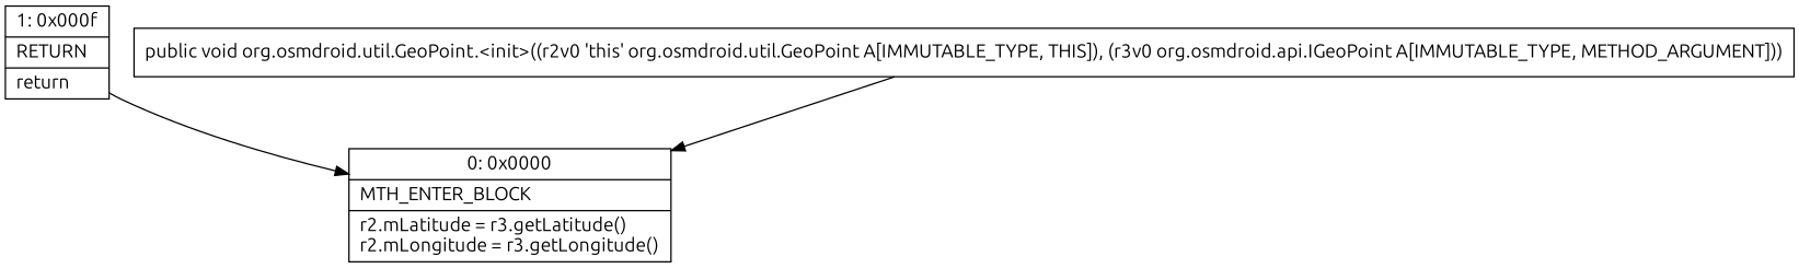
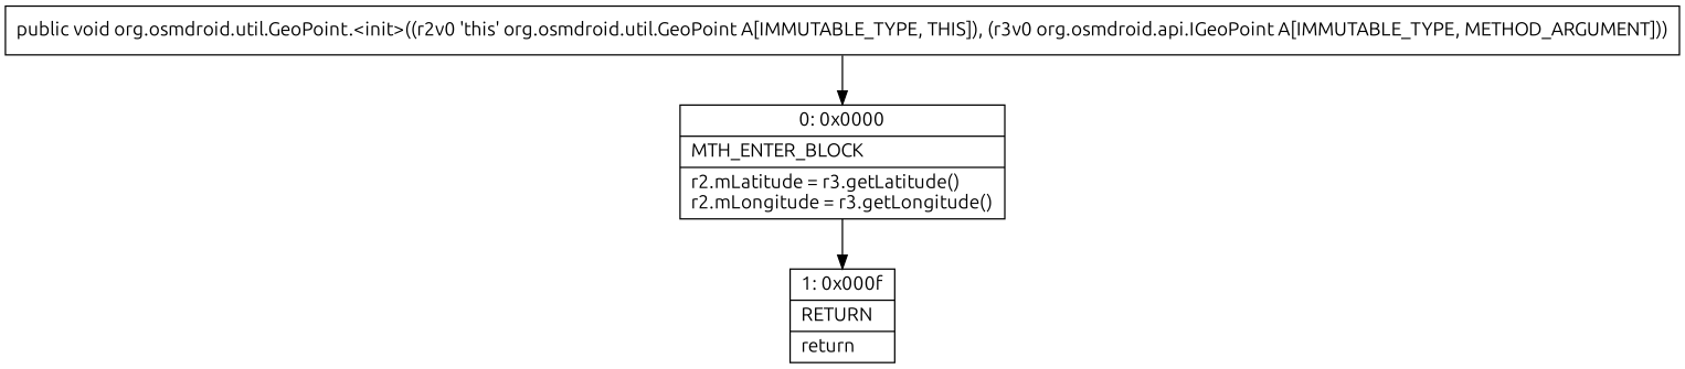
  digraph {
    fontname=Ubuntu
    node [shape=record fontname=Ubuntu]
    edge [fontname=Ubuntu]
    n1 [label="{0\:\ 0x0000|MTH_ENTER_BLOCK\l|r2.mLatitude = r3.getLatitude()\lr2.mLongitude = r3.getLongitude()\l}"]
    n2 [label="{1\:\ 0x000f|RETURN\l|return\l}"]
    n3 [label="{public void org.osmdroid.util.GeoPoint.\<init\>((r2v0 'this' org.osmdroid.util.GeoPoint A[IMMUTABLE_TYPE, THIS]), (r3v0 org.osmdroid.api.IGeoPoint A[IMMUTABLE_TYPE, METHOD_ARGUMENT])) }"]
-   n2 -> n1
+   n1 -> n2
    n3 -> n1
  }
